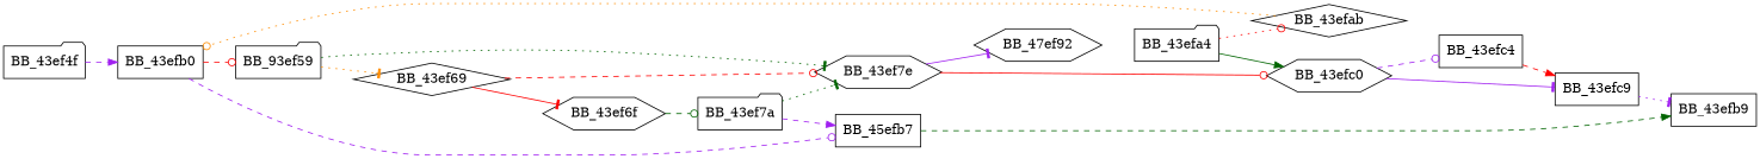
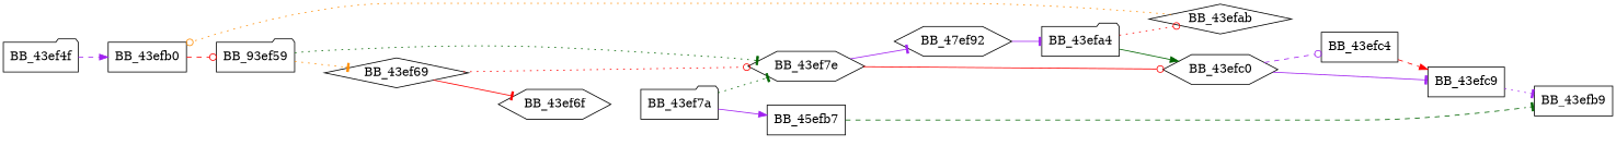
  digraph {
    rankdir=LR
    node [shape=box]
    edge [arrowhead=odot color=purple style=dashed]
    BB_43ef4f [shape=folder]
    BB_43efb0
    n3 [label=BB_93ef59 shape=folder]
    n4 [label=BB_45efb7]
    BB_43ef69 [shape=diamond]
    BB_43ef7e [shape=hexagon]
    BB_43efb9
    BB_43ef6f [shape=hexagon]
    n9 [label=BB_47ef92 shape=hexagon]
    BB_43efc0 [shape=hexagon]
    BB_43ef7a [shape=folder]
    n12 [label=BB_43efa4 shape=folder]
    BB_43efc4
    BB_43efc9
    BB_43efab [shape=diamond]
    BB_43ef4f -> BB_43efb0 [arrowhead=normal]
    BB_43efb0 -> n3 [color=red]
-   BB_43efb0 -> n4
    n3 -> BB_43ef69 [arrowhead=tee color=darkorange style=dotted]
    n3 -> BB_43ef7e [arrowhead=tee color=darkgreen style=dotted]
-   n4 -> BB_43efb9 [arrowhead=normal color=darkgreen]
-   BB_43ef69 -> BB_43ef7e [color=red]
+   n4 -> BB_43efb9 [arrowhead=tee color=darkgreen]
+   BB_43ef69 -> BB_43ef7e [color=red style=dotted]
    BB_43ef69 -> BB_43ef6f [arrowhead=tee color=red style=solid]
    BB_43ef7e -> n9 [arrowhead=tee style=solid]
    BB_43ef7e -> BB_43efc0 [color=red style=solid]
-   BB_43ef6f -> BB_43ef7a [color=darkgreen]
+   n9 -> n12 [arrowhead=tee style=solid]
    BB_43efc0 -> BB_43efc4
    BB_43efc0 -> BB_43efc9 [arrowhead=tee style=solid]
-   BB_43ef7a -> n4 [arrowhead=normal]
+   BB_43ef7a -> n4 [arrowhead=normal style=solid]
    BB_43ef7a -> BB_43ef7e [arrowhead=tee color=darkgreen style=dotted]
    n12 -> BB_43efc0 [arrowhead=normal color=darkgreen style=solid]
    n12 -> BB_43efab [color=red style=dotted]
    BB_43efc4 -> BB_43efc9 [arrowhead=normal color=red]
    BB_43efc9 -> BB_43efb9 [arrowhead=tee style=dotted]
    BB_43efab -> BB_43efb0 [color=darkorange style=dotted]
  }
